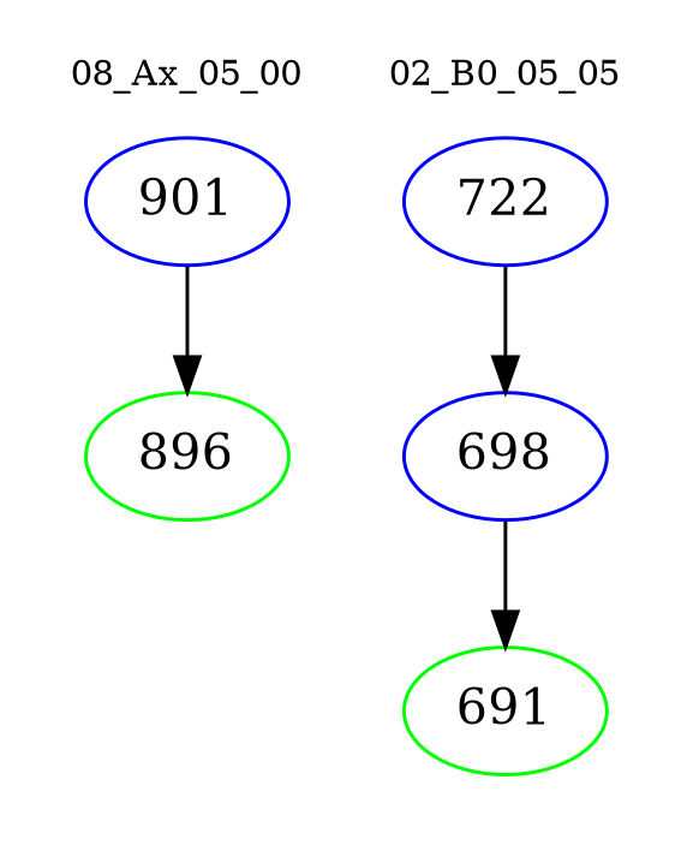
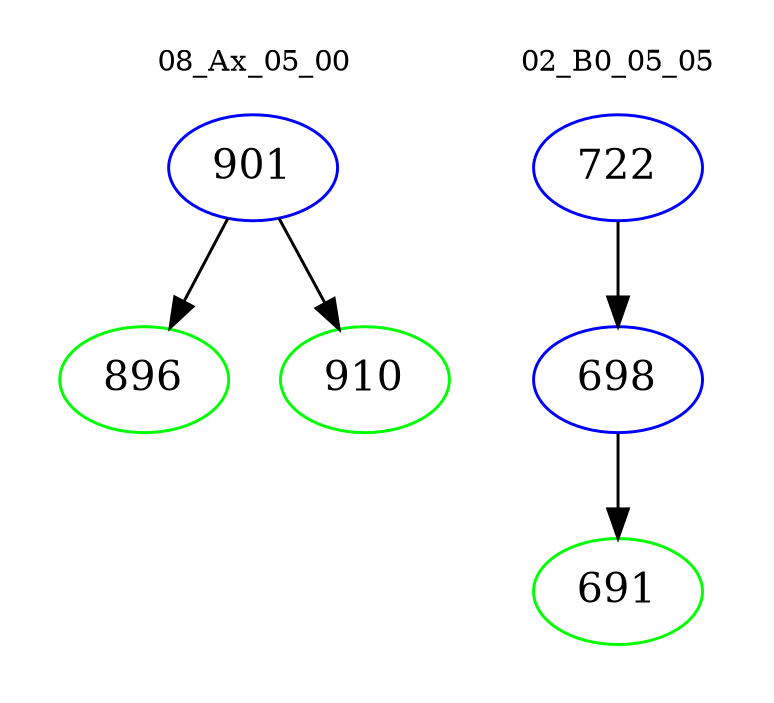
  digraph {
    node [color=blue]
    edge [color=black]
    n1 [label=901]
    n2 [color=green label=896]
+   n3 [color=green label=910]
    n4 [label=698]
    n5 [color=green label=691]
    n6 [label=722]
    subgraph cluster_1 {
      color=white
      fontsize=10
      label="08_Ax_05_00"
      n1
      n2
+     n3
    }
    subgraph cluster_2 {
      color=white
      fontsize=10
      label="02_B0_05_05"
      n4
      n5
      n6
    }
    n1 -> n2
+   n1 -> n3
    n4 -> n5
    n6 -> n4
  }
